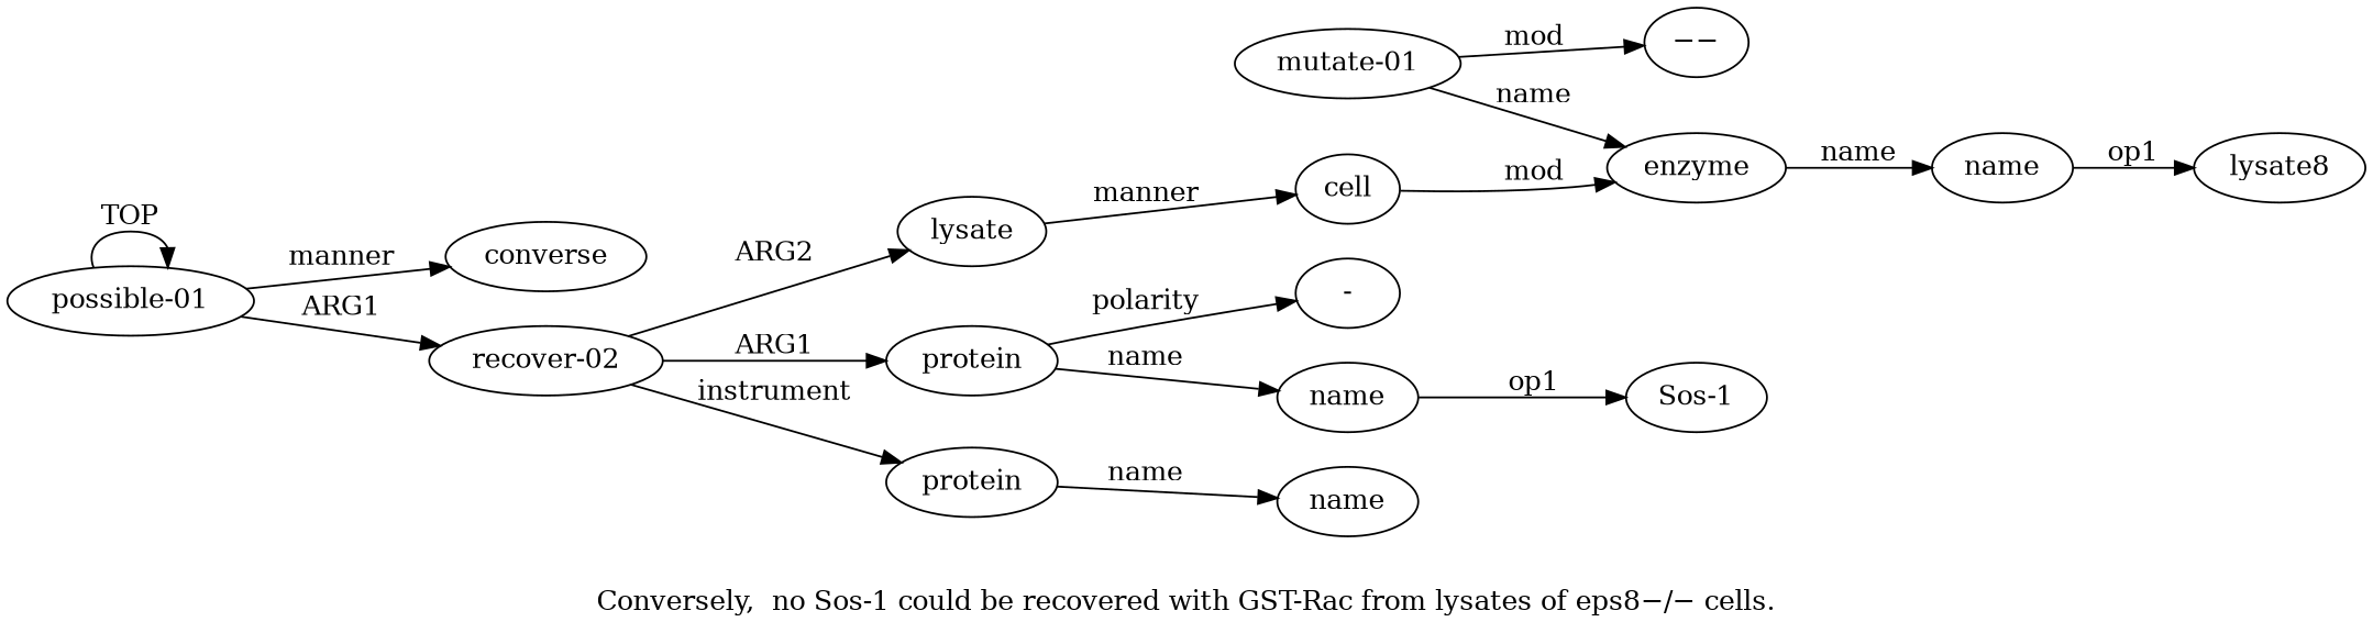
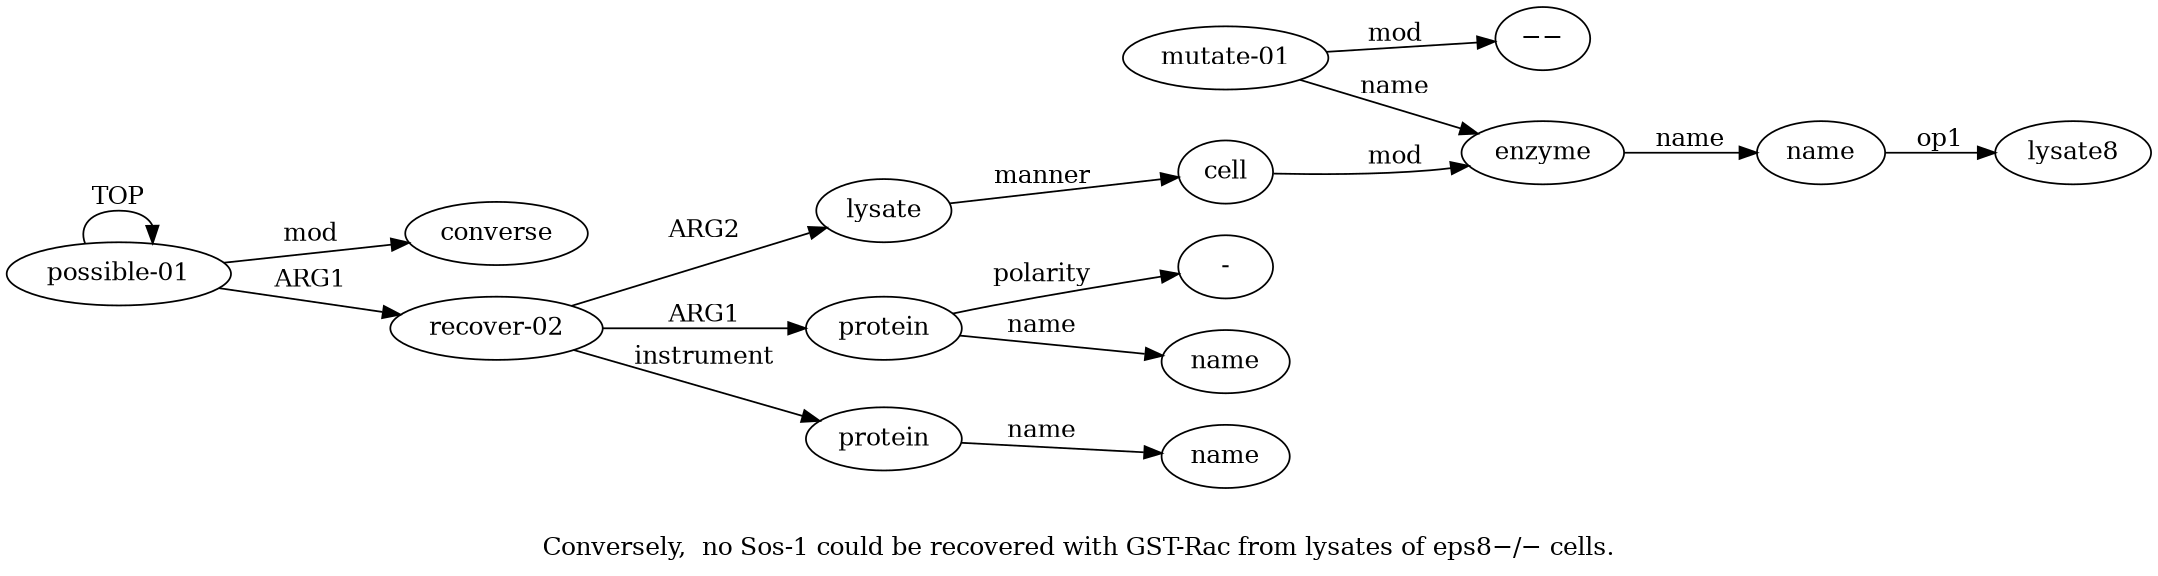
  digraph {
    label="Conversely,  no Sos-1 could be recovered with GST-Rac from lysates of eps8−/− cells."
    rankdir=LR
    node [color=black gold_ind=-1 gold_label=name test_ind=-1 test_label=name]
    edge [color=black gold_label=name test_label=name]
    n1 [gold_label="-" label="-" test_label="-"]
    n2 [gold_ind=11 gold_label=converse label=converse test_ind=11 test_label=converse]
    n3 [gold_ind=10 label=name test_ind=10]
    n4 [gold_label=eps8 label=lysate8 test_label=eps8]
    n5 [gold_ind=1 gold_label="recover-02" label="recover-02" test_ind=1 test_label="recover-02"]
    n6 [gold_ind=2 gold_label=protein label=protein test_ind=2 test_label=protein]
    n7 [gold_ind=4 gold_label=lysate label=lysate test_ind=4 test_label=lysate]
    n8 [gold_ind=9 gold_label=protein label=protein test_ind=9 test_label=protein]
    n9 [gold_ind=3 label=name test_ind=3]
    n10 [gold_ind=5 gold_label=cell label=cell test_ind=5 test_label=cell]
-   n11 [gold_label="Sos-1" label="Sos-1" test_label="Sos-1"]
    n12 [gold_ind=6 gold_label=enzyme label=enzyme test_ind=6 test_label=enzyme]
    n13 [gold_ind=0 gold_label="possible-01" label="possible-01" test_ind=0 test_label="possible-01"]
    n14 [gold_ind=7 label=name test_ind=7]
    n15 [gold_ind=8 gold_label="mutate-01" label="mutate-01" test_ind=8 test_label="mutate-01"]
    n16 [gold_label="−−" label="−−" test_label="−−"]
    n5 -> n6 [gold_label=ARG1 label=ARG1 test_label=ARG1]
    n5 -> n7 [gold_label=ARG2 label=ARG2 test_label=ARG2]
    n5 -> n8 [gold_label=instrument label=instrument test_label=instrument]
    n6 -> n1 [gold_label=polarity label=polarity test_label=polarity]
    n6 -> n9 [label=name]
    n7 -> n10 [gold_label=mod label=manner test_label=mod]
    n8 -> n3 [label=name]
-   n9 -> n11 [gold_label=op1 label=op1 test_label=op1]
    n10 -> n12 [gold_label=mod label=mod test_label=mod]
    n12 -> n14 [label=name]
-   n13 -> n2 [gold_label=manner label=manner test_label=manner]
+   n13 -> n2 [gold_label=manner label=mod test_label=manner]
    n13 -> n5 [gold_label=ARG1 label=ARG1 test_label=ARG1]
    n13 -> n13 [gold_label=TOP label=TOP test_label=TOP]
    n14 -> n4 [gold_label=op1 label=op1 test_label=op1]
    n15 -> n12 [gold_label=ARG2 label=name test_label=ARG2]
    n15 -> n16 [gold_label=mod label=mod test_label=mod]
  }
